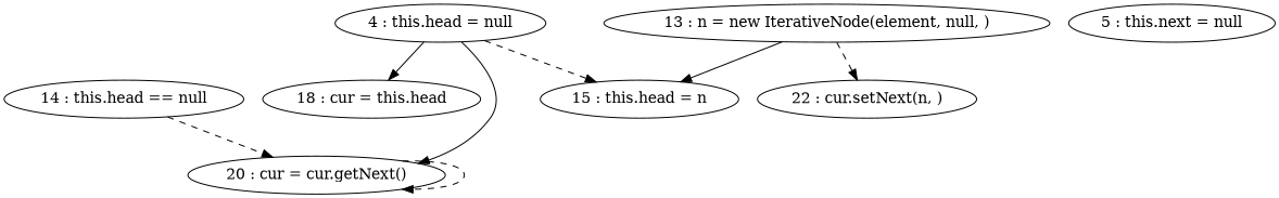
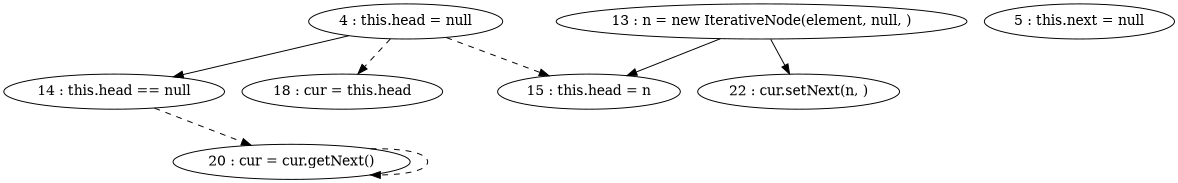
  digraph {
    "4 : this.head = null"
    "14 : this.head == null"
    "18 : cur = this.head"
    "15 : this.head = n"
    "20 : cur = cur.getNext()"
    "5 : this.next = null"
    "13 : n = new IterativeNode(element, null, )"
    "22 : cur.setNext(n, )"
-   "4 : this.head = null" -> "20 : cur = cur.getNext()"
-   "4 : this.head = null" -> "18 : cur = this.head"
+   "4 : this.head = null" -> "14 : this.head == null"
+   "4 : this.head = null" -> "18 : cur = this.head" [style=dashed]
    "4 : this.head = null" -> "15 : this.head = n" [style=dashed]
    "14 : this.head == null" -> "20 : cur = cur.getNext()" [style=dashed]
    "20 : cur = cur.getNext()" -> "20 : cur = cur.getNext()" [style=dashed]
    "13 : n = new IterativeNode(element, null, )" -> "15 : this.head = n"
-   "13 : n = new IterativeNode(element, null, )" -> "22 : cur.setNext(n, )" [style=dashed]
+   "13 : n = new IterativeNode(element, null, )" -> "22 : cur.setNext(n, )"
  }
